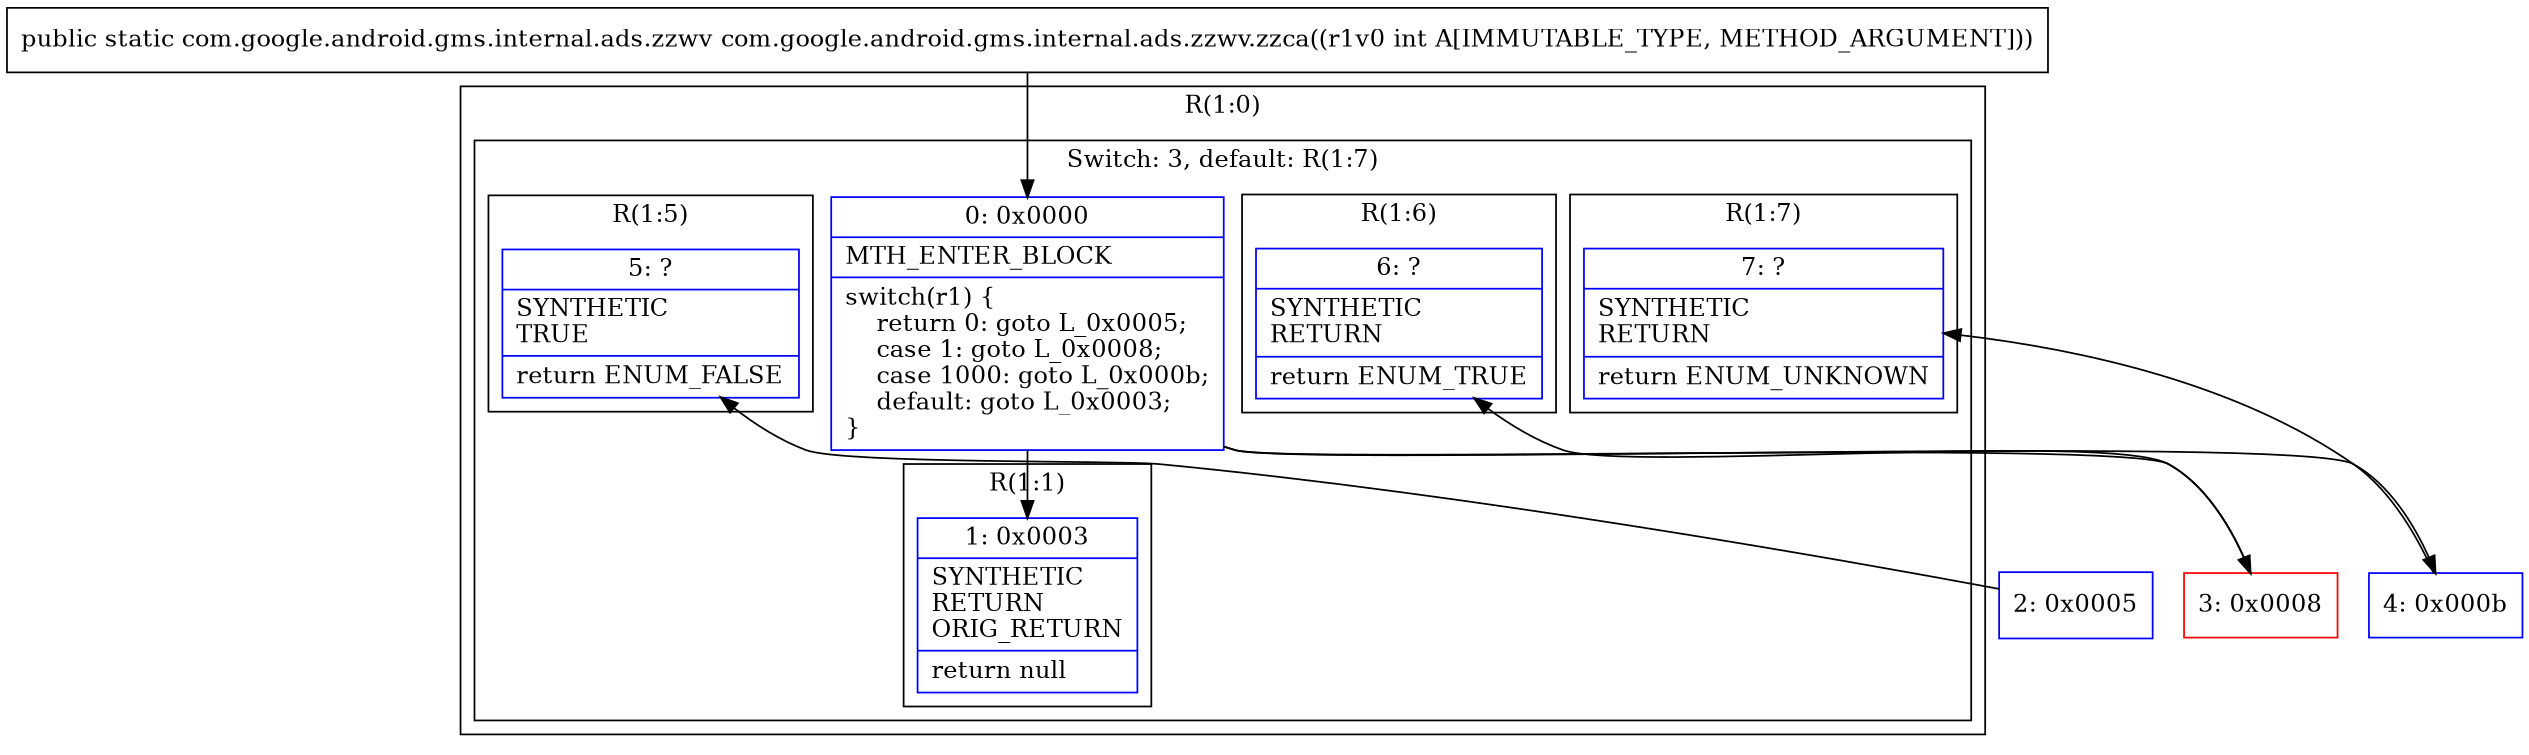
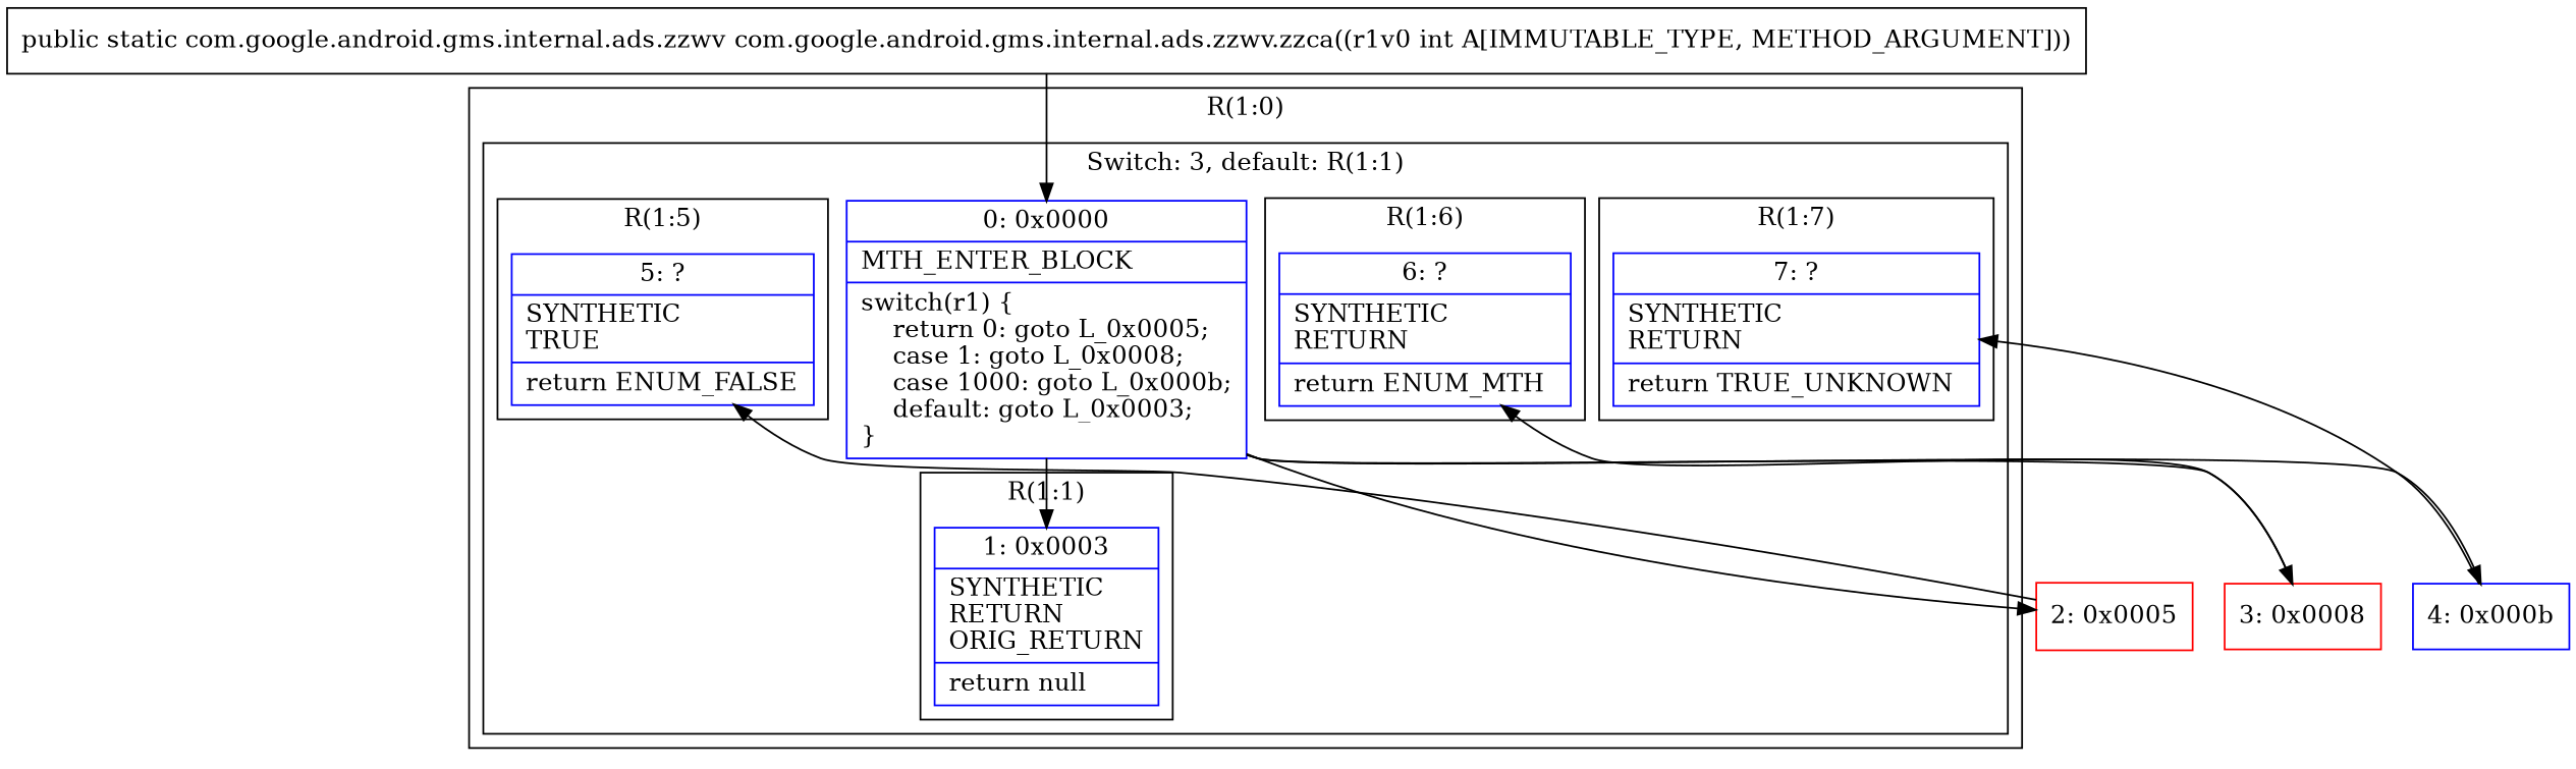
  digraph {
    node [color=blue shape=record]
    n1 [label="{5\:\ ?|SYNTHETIC\lTRUE\l|return ENUM_FALSE\l}"]
-   n2 [label="{6\:\ ?|SYNTHETIC\lRETURN\l|return ENUM_TRUE\l}"]
-   n3 [label="{7\:\ ?|SYNTHETIC\lRETURN\l|return ENUM_UNKNOWN\l}"]
+   n2 [label="{6\:\ ?|SYNTHETIC\lRETURN\l|return ENUM_MTH\l}"]
+   n3 [label="{7\:\ ?|SYNTHETIC\lRETURN\l|return TRUE_UNKNOWN\l}"]
    n4 [label="{1\:\ 0x0003|SYNTHETIC\lRETURN\lORIG_RETURN\l|return null\l}"]
    n5 [label="{0\:\ 0x0000|MTH_ENTER_BLOCK\l|switch(r1) \{\l    return 0: goto L_0x0005;\l    case 1: goto L_0x0008;\l    case 1000: goto L_0x000b;\l    default: goto L_0x0003;\l\}\l}"]
-   n6 [label="{2\:\ 0x0005}"]
+   n6 [color=red label="{2\:\ 0x0005}"]
    n7 [color=red label="{3\:\ 0x0008}"]
    n8 [label="{4\:\ 0x000b}"]
    n9 [label="{public static com.google.android.gms.internal.ads.zzwv com.google.android.gms.internal.ads.zzwv.zzca((r1v0 int A[IMMUTABLE_TYPE, METHOD_ARGUMENT])) }" color=""]
    subgraph cluster_1 {
      label="R(1:0)"
      subgraph cluster_2 {
-       label="Switch: 3, default: R(1:7)"
+       label="Switch: 3, default: R(1:1)"
        n5
        subgraph cluster_3 {
          label="R(1:5)"
          n1
        }
        subgraph cluster_4 {
          label="R(1:6)"
          n2
        }
        subgraph cluster_5 {
          label="R(1:7)"
          n3
        }
        subgraph cluster_6 {
          label="R(1:1)"
          n4
        }
      }
    }
    n5 -> n4
+   n5 -> n6
    n5 -> n7
    n5 -> n8
    n6 -> n1
    n7 -> n2
    n8 -> n3
    n9 -> n5
  }
